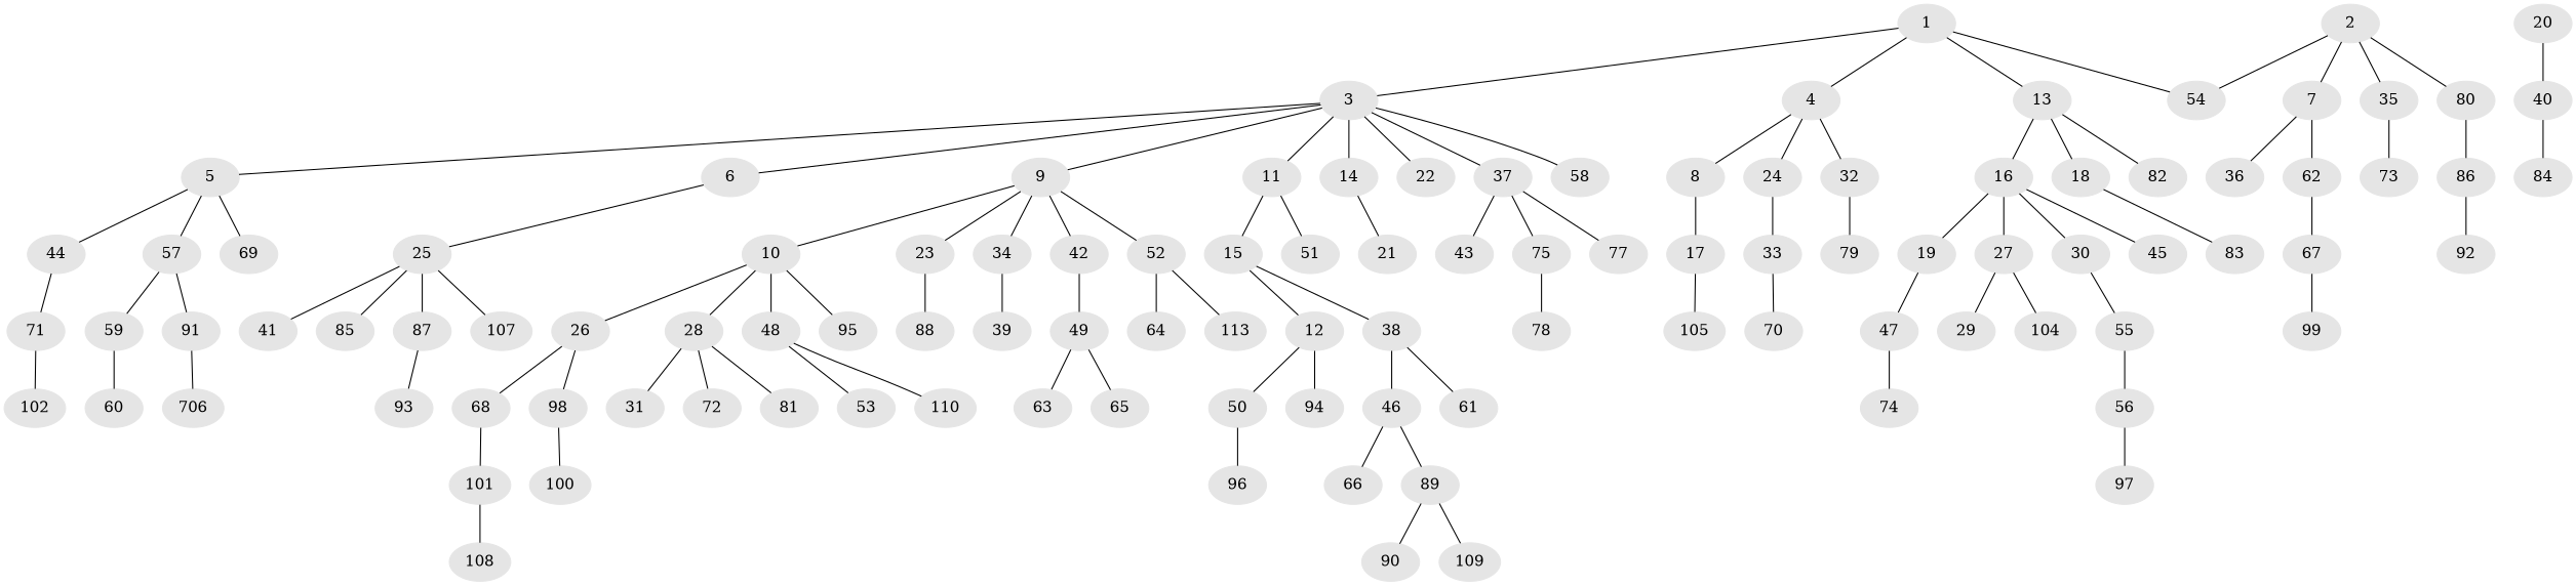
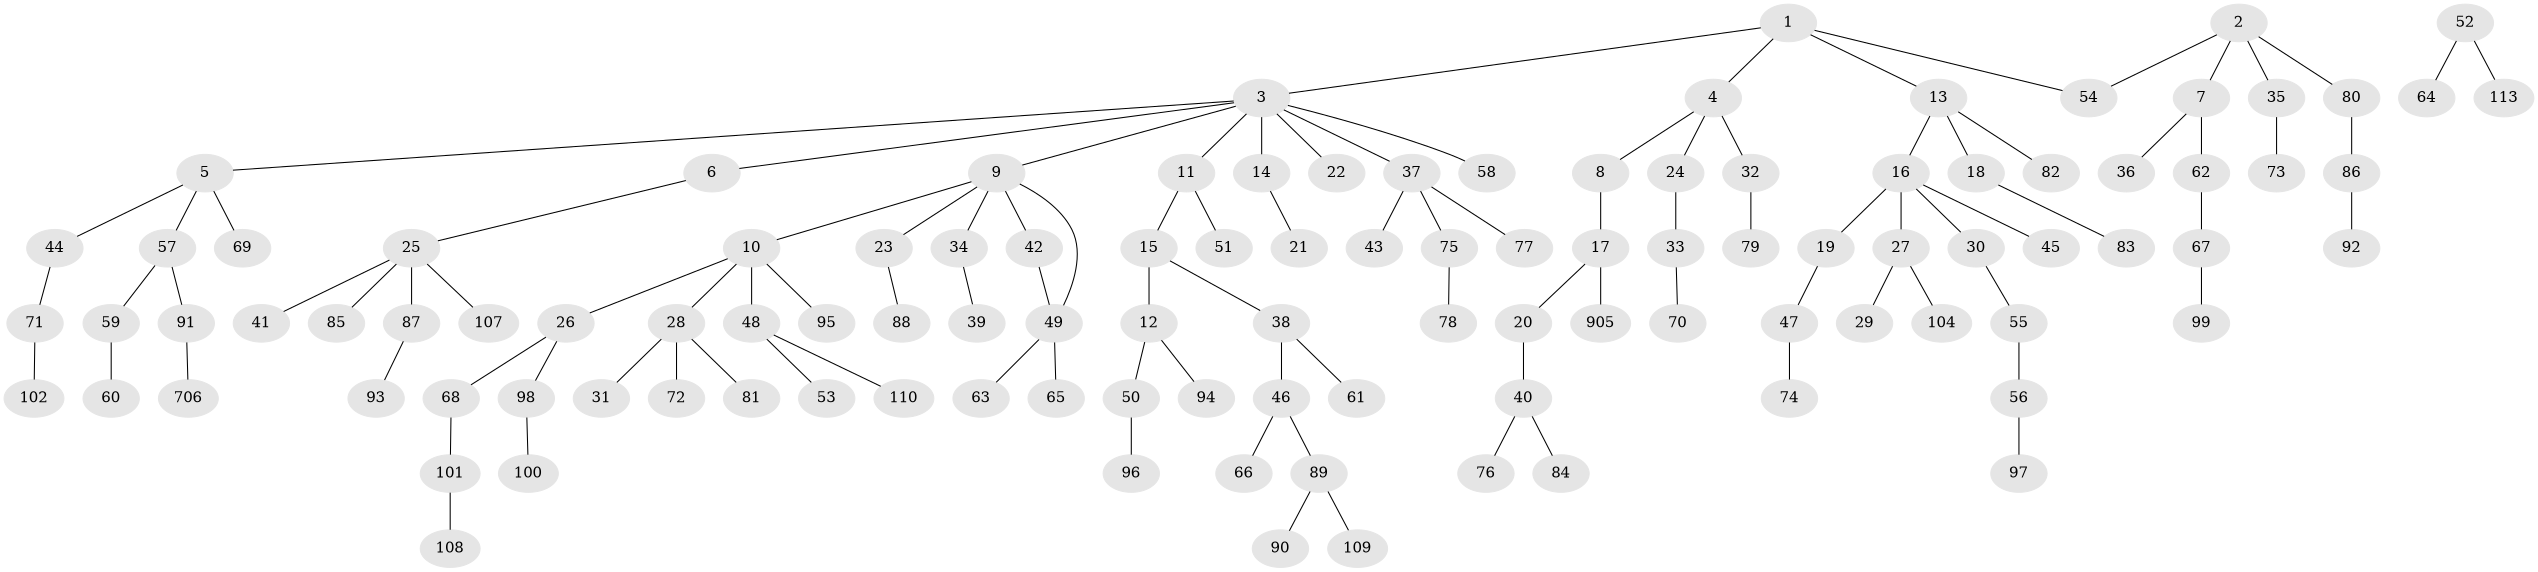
  graph {
    node [color=gray90 style=filled]
    1
    3
    4
    13
    54
    2
    7
    35
    80
    5
    6
    9
    11
    14
    22
    37
    58
    8
    24
    32
    16
    18
    82
    36
    62
    73
    86
    44
    57
    69
    25
    10
    23
    34
    42
    52
    15
    51
    21
    43
    75
    77
    17
    33
    79
    71
    59
    91
    41
    85
    87
    107
    67
    20
-   105
+   105 [label=905]
    26
    28
    48
    95
    88
    39
    49
    64
    n64 [label=113]
    68
    98
    31
    72
    81
    53
    110
    12
    50
    94
    38
    96
    19
    27
    30
    45
    83
    46
    61
    47
    29
    104
    55
    40
    74
+   76
    84
    70
    93
    101
    100
    56
    78
    66
    89
    63
    65
    102
    90
    109
    97
    60
    n107 [label=706]
    99
    108
    92
    1 -- 3
    1 -- 4
    1 -- 13
    1 -- 54
    3 -- 5
    3 -- 6
    3 -- 9
    3 -- 11
    3 -- 14
    3 -- 22
    3 -- 37
    3 -- 58
    4 -- 8
    4 -- 24
    4 -- 32
    13 -- 16
    13 -- 18
    13 -- 82
    2 -- 54
    2 -- 7
    2 -- 35
    2 -- 80
    7 -- 36
    7 -- 62
    35 -- 73
    80 -- 86
    5 -- 44
    5 -- 57
    5 -- 69
    6 -- 25
    9 -- 10
    9 -- 23
    9 -- 34
    9 -- 42
-   9 -- 52
+   9 -- 49
    11 -- 15
    11 -- 51
    14 -- 21
    37 -- 43
    37 -- 75
    37 -- 77
    8 -- 17
    24 -- 33
    32 -- 79
    16 -- 19
    16 -- 27
    16 -- 30
    16 -- 45
    18 -- 83
    62 -- 67
    86 -- 92
    44 -- 71
    57 -- 59
    57 -- 91
    25 -- 41
    25 -- 85
    25 -- 87
    25 -- 107
    10 -- 26
    10 -- 28
    10 -- 48
    10 -- 95
    23 -- 88
    34 -- 39
    42 -- 49
    52 -- 64
    52 -- n64
    15 -- 12
    15 -- 38
    75 -- 78
+   17 -- 20
    17 -- 105
    33 -- 70
    71 -- 102
    59 -- 60
    91 -- n107
    87 -- 93
    67 -- 99
    20 -- 40
    26 -- 68
    26 -- 98
    28 -- 31
    28 -- 72
    28 -- 81
    48 -- 53
    48 -- 110
    49 -- 63
    49 -- 65
    68 -- 101
    98 -- 100
    12 -- 50
    12 -- 94
    50 -- 96
    38 -- 46
    38 -- 61
    19 -- 47
    27 -- 29
    27 -- 104
    30 -- 55
    46 -- 66
    46 -- 89
    47 -- 74
    55 -- 56
+   40 -- 76
    40 -- 84
    101 -- 108
    56 -- 97
    89 -- 90
    89 -- 109
  }
